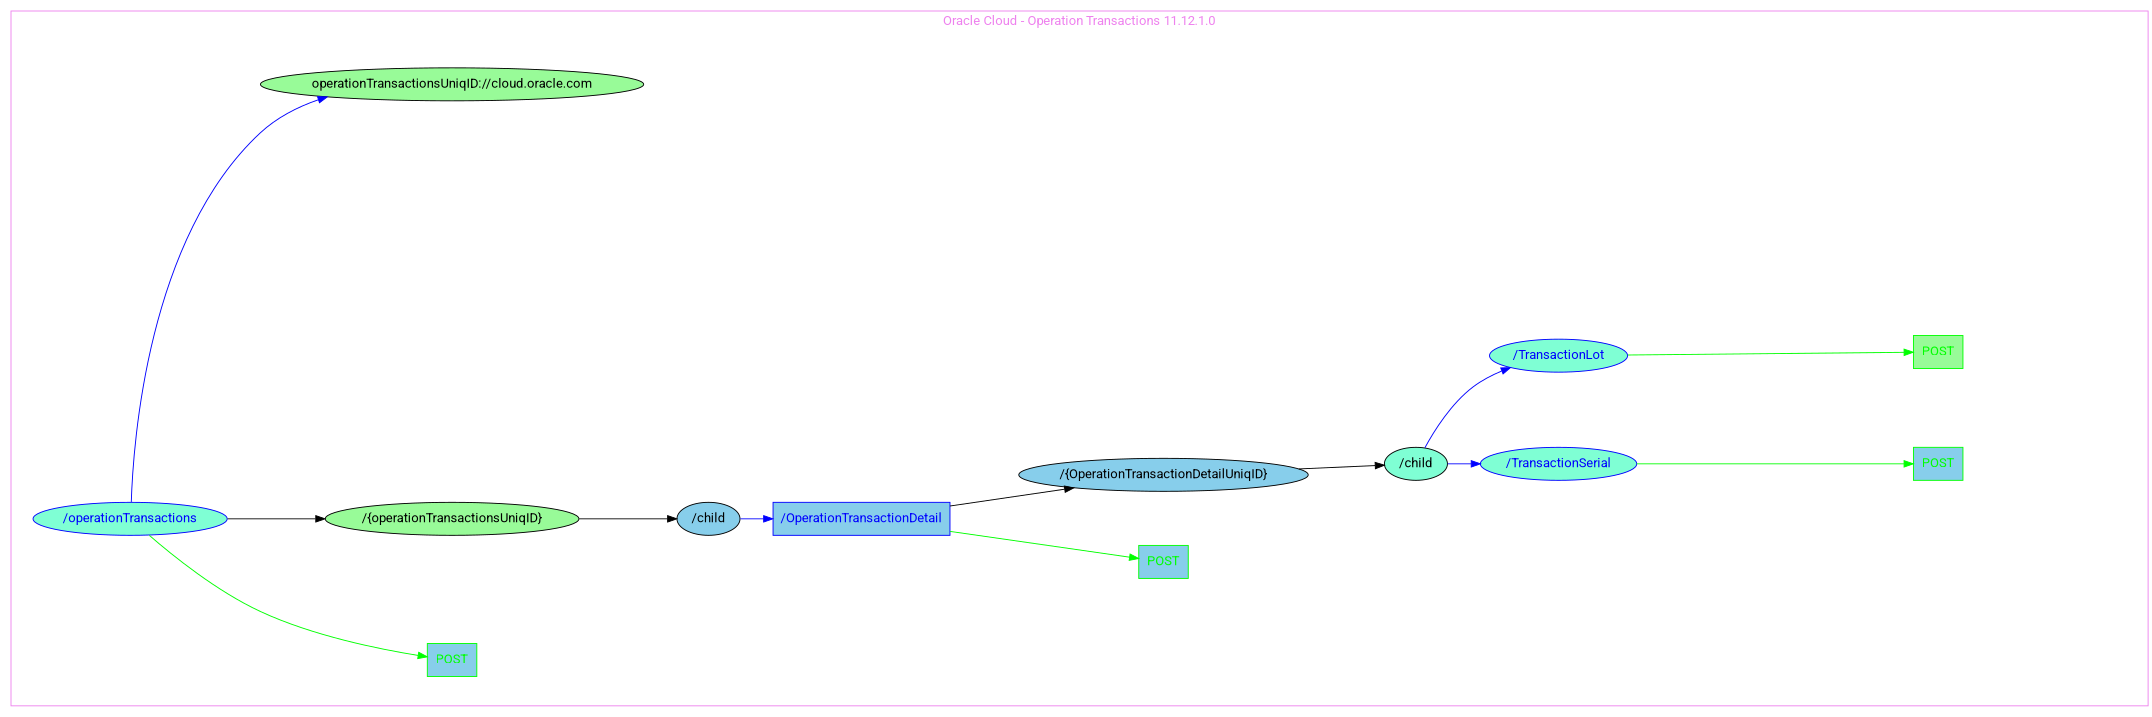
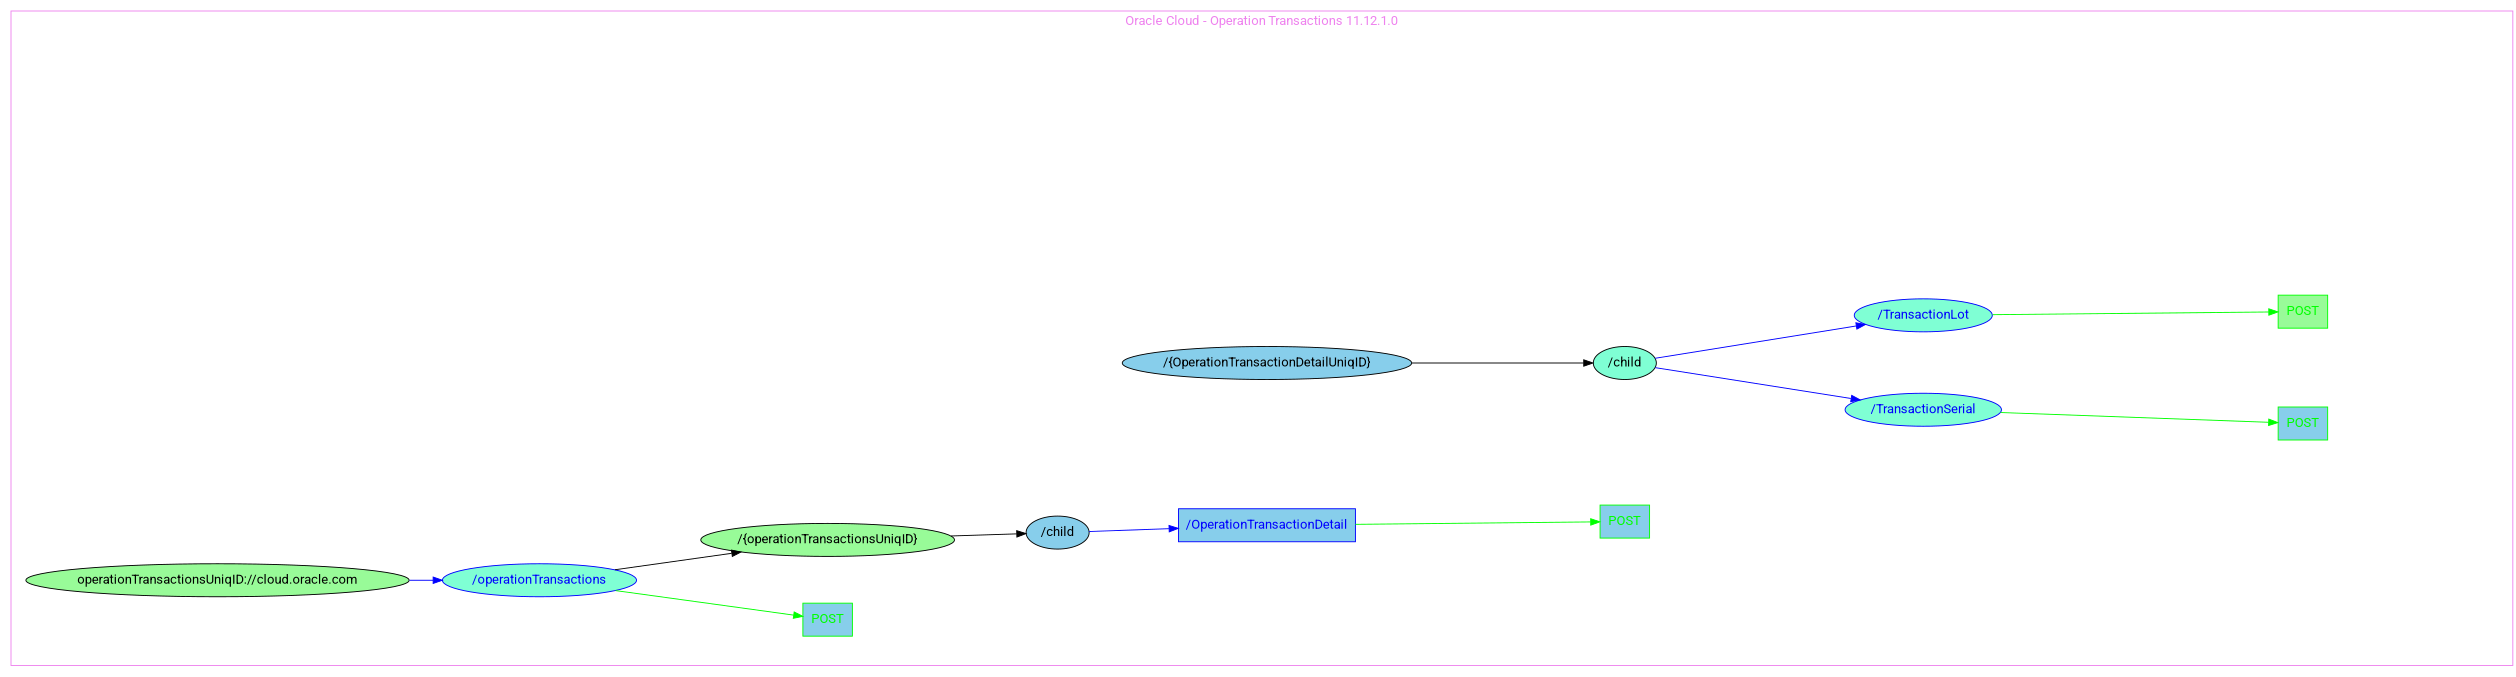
  digraph {
    fontname=Roboto
    rankdir=LR
    node [color=black fillcolor=skyblue fontcolor=black fontname=Roboto shape=ellipse style=filled]
    edge [color=green fontcolor=green fontname=Roboto]
    n1 [color=green fontcolor=green label=POST shape=box]
    n2 [color=green fontcolor=green label=POST shape=box]
    n3 [color=green fontcolor=green label=POST shape=box]
    n4 [color=blue fillcolor=aquamarine fontcolor=blue label="/TransactionSerial"]
    n5 [color=green fillcolor=palegreen fontcolor=green label=POST shape=box]
    n6 [color=blue fillcolor=aquamarine fontcolor=blue label="/TransactionLot"]
    n7 [fillcolor=aquamarine label="/child"]
    n8 [label="/{OperationTransactionDetailUniqID}"]
    n9 [color=blue fontcolor=blue label="/OperationTransactionDetail" shape=box]
    n10 [label="/child"]
    n11 [fillcolor=palegreen label="/{operationTransactionsUniqID}"]
    n12 [color=blue fillcolor=aquamarine fontcolor=blue label="/operationTransactions"]
    n13 [fillcolor=palegreen label="operationTransactionsUniqID://cloud.oracle.com"]
    subgraph cluster_1 {
      color=violet
      fontcolor=violet
      label="Oracle Cloud - Operation Transactions 11.12.1.0"
      subgraph cluster_2 {
        color=white
        fontcolor=white
        label="Oracle Cloud - Operation Transactions 11.12.1.0"
        n13
        subgraph cluster_3 {
          color=white
          fontcolor=white
          label="Oracle Cloud - Operation Transactions 11.12.1.0"
          n12
          subgraph cluster_4 {
            color=white
            fontcolor=white
            label="Oracle Cloud - Operation Transactions 11.12.1.0"
            n1
          }
          subgraph cluster_5 {
            color=white
            fontcolor=white
            label="Oracle Cloud - Operation Transactions 11.12.1.0"
            n11
            subgraph cluster_6 {
              color=white
              fontcolor=white
              label="Oracle Cloud - Operation Transactions 11.12.1.0"
              n10
              subgraph cluster_7 {
                color=white
                fontcolor=white
                label="Oracle Cloud - Operation Transactions 11.12.1.0"
                n9
                subgraph cluster_8 {
                  color=white
                  fontcolor=white
                  label="Oracle Cloud - Operation Transactions 11.12.1.0"
                  n2
                }
                subgraph cluster_9 {
                  color=white
                  fontcolor=white
                  label="Oracle Cloud - Operation Transactions 11.12.1.0"
                  n8
                  subgraph cluster_10 {
                    color=white
                    fontcolor=white
                    label="Oracle Cloud - Operation Transactions 11.12.1.0"
                    n7
                    subgraph cluster_11 {
                      color=white
                      fontcolor=white
                      label="Oracle Cloud - Operation Transactions 11.12.1.0"
                      n4
                      subgraph cluster_12 {
                        color=white
                        fontcolor=white
                        label="Oracle Cloud - Operation Transactions 11.12.1.0"
                        n3
                      }
                    }
                    subgraph cluster_13 {
                      color=white
                      fontcolor=white
                      label="Oracle Cloud - Operation Transactions 11.12.1.0"
                      n6
                      subgraph cluster_14 {
                        color=white
                        fontcolor=white
                        label="Oracle Cloud - Operation Transactions 11.12.1.0"
                        n5
                      }
                    }
                  }
                }
              }
            }
          }
        }
      }
    }
    n4 -> n3
    n6 -> n5
    n7 -> n4 [color=blue fontcolor=blue]
    n7 -> n6 [color=blue fontcolor=blue]
    n8 -> n7 [color=black fontcolor=black]
    n9 -> n2
-   n9 -> n8 [color=black fontcolor=black]
    n10 -> n9 [color=blue fontcolor=blue]
    n11 -> n10 [color=black fontcolor=black]
    n12 -> n1
    n12 -> n11 [color=black fontcolor=black]
-   n12 -> n13 [color=blue fontcolor=blue]
+   n13 -> n12 [color=blue fontcolor=blue]
  }
